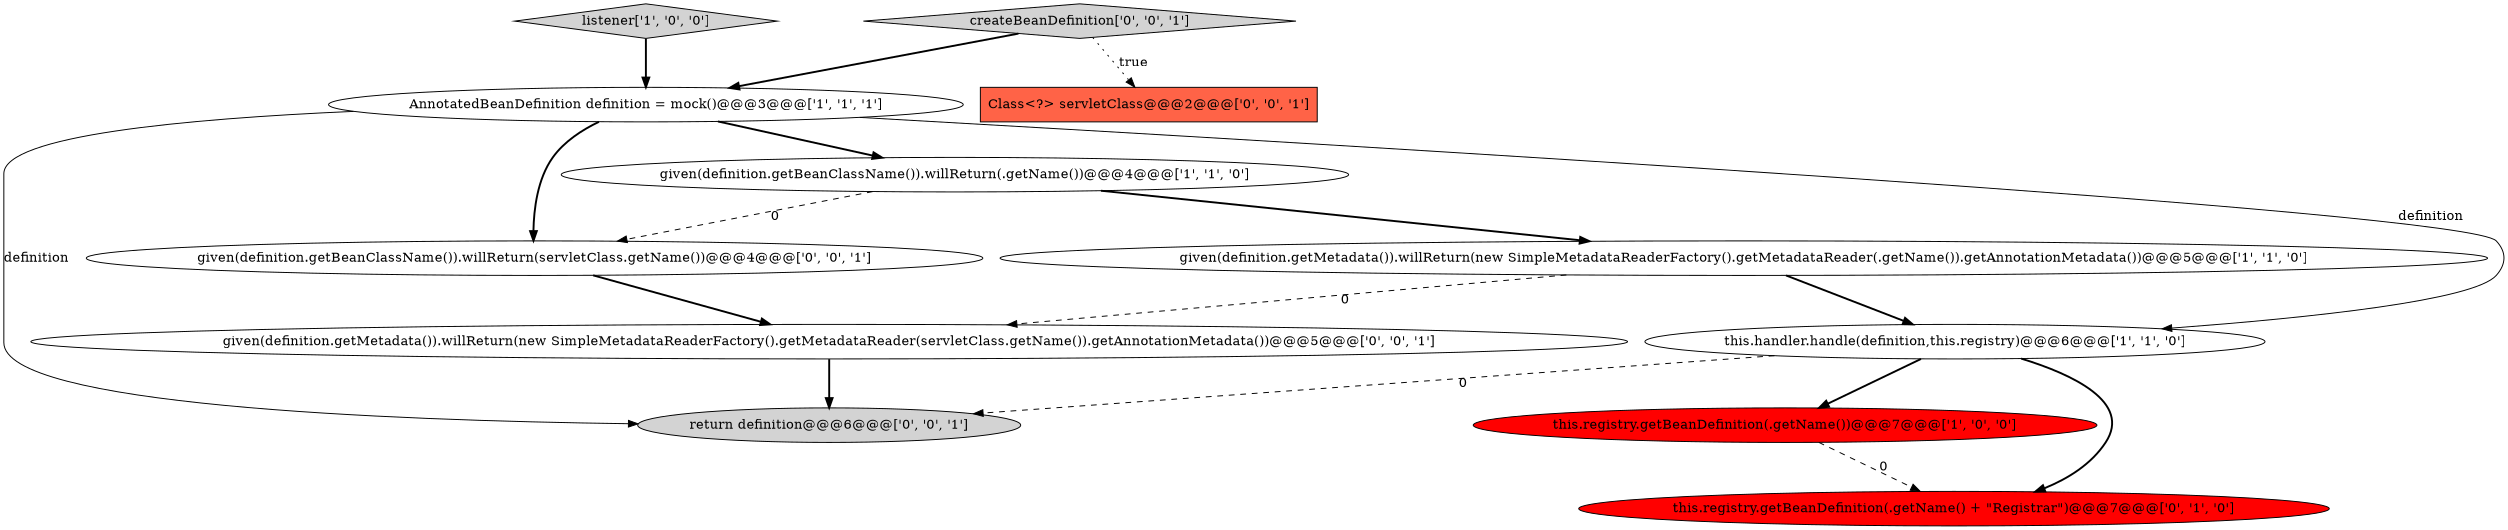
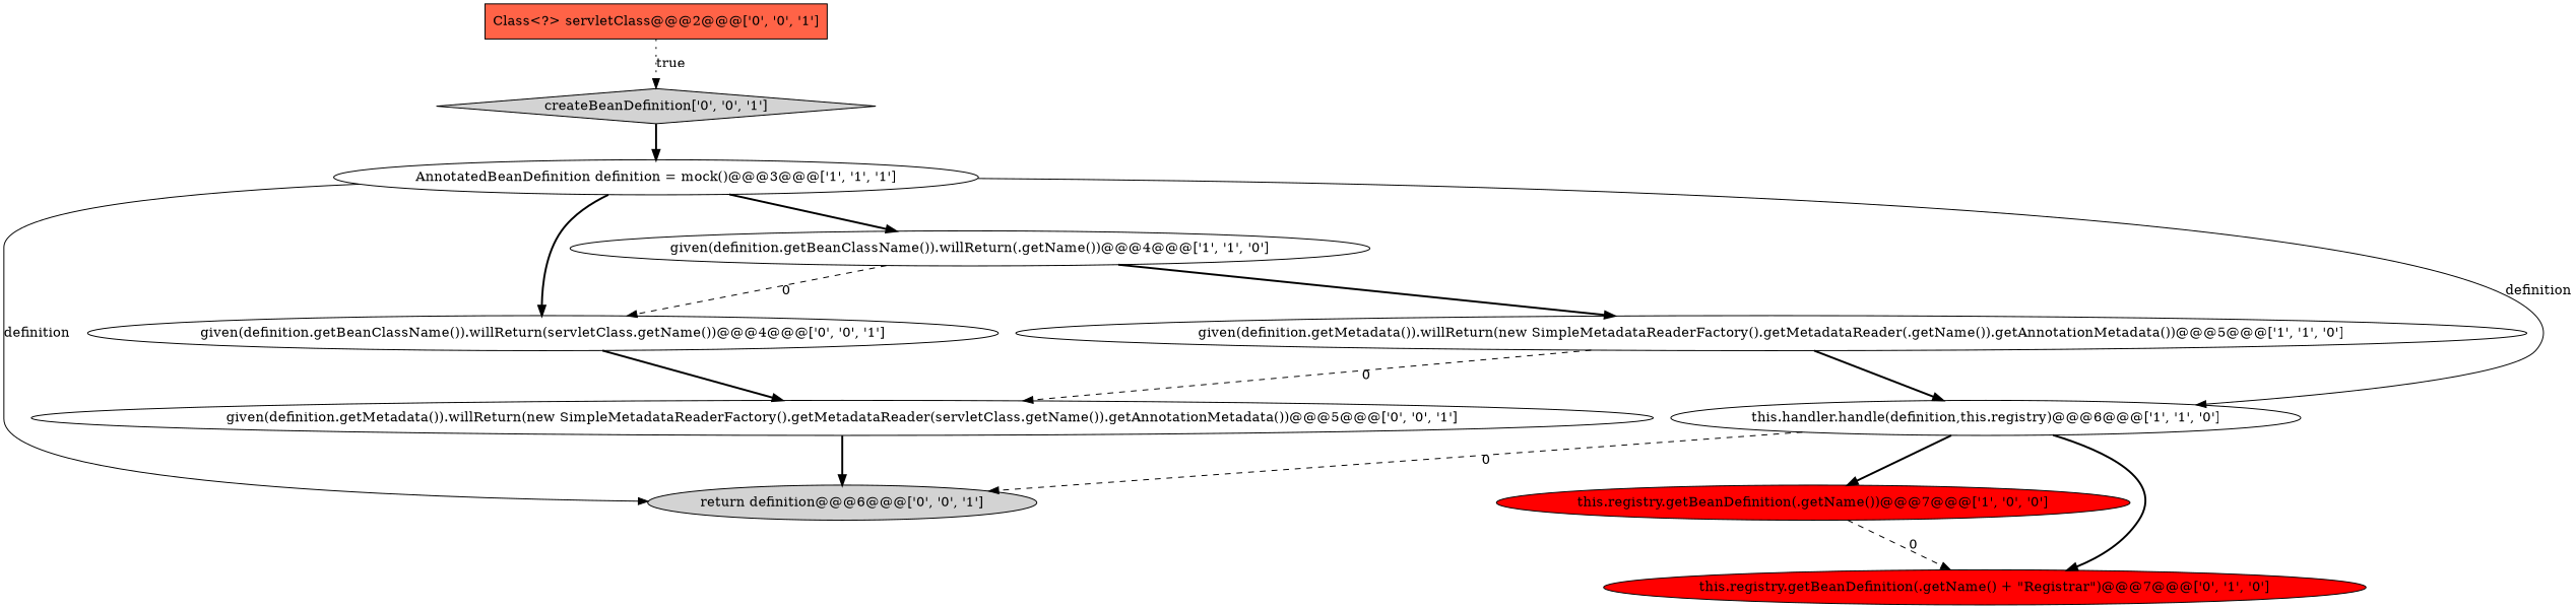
  digraph {
    node [fillcolor=white shape=ellipse style=filled]
    edge [style=bold]
    n1 [fillcolor=lightgray label="return definition@@@6@@@['0', '0', '1']"]
    n2 [label="this.handler.handle(definition,this.registry)@@@6@@@['1', '1', '0']"]
    n3 [fillcolor=red label="this.registry.getBeanDefinition(.getName() + \"Registrar\")@@@7@@@['0', '1', '0']"]
    n4 [fillcolor=red label="this.registry.getBeanDefinition(.getName())@@@7@@@['1', '0', '0']"]
-   n5 [fillcolor=lightgray label="listener['1', '0', '0']" shape=diamond]
    n6 [label="AnnotatedBeanDefinition definition = mock()@@@3@@@['1', '1', '1']"]
    n7 [label="given(definition.getBeanClassName()).willReturn(.getName())@@@4@@@['1', '1', '0']"]
    n8 [label="given(definition.getBeanClassName()).willReturn(servletClass.getName())@@@4@@@['0', '0', '1']"]
    n9 [label="given(definition.getMetadata()).willReturn(new SimpleMetadataReaderFactory().getMetadataReader(.getName()).getAnnotationMetadata())@@@5@@@['1', '1', '0']"]
    n10 [label="given(definition.getMetadata()).willReturn(new SimpleMetadataReaderFactory().getMetadataReader(servletClass.getName()).getAnnotationMetadata())@@@5@@@['0', '0', '1']"]
    n11 [fillcolor=lightgray label="createBeanDefinition['0', '0', '1']" shape=diamond]
    n12 [fillcolor=tomato label="Class<?> servletClass@@@2@@@['0', '0', '1']" shape=box]
    n2 -> n1 [label=0 style=dashed]
    n2 -> n3
    n2 -> n4
    n4 -> n3 [label=0 style=dashed]
-   n5 -> n6
    n6 -> n1 [label=definition style=solid]
    n6 -> n2 [label=definition style=solid]
    n6 -> n7
    n6 -> n8
    n7 -> n8 [label=0 style=dashed]
    n7 -> n9
    n8 -> n10
    n9 -> n2
    n9 -> n10 [label=0 style=dashed]
    n10 -> n1
    n11 -> n6
-   n11 -> n12 [label=true style=dotted]
+   n12 -> n11 [label=true style=dotted]
  }
